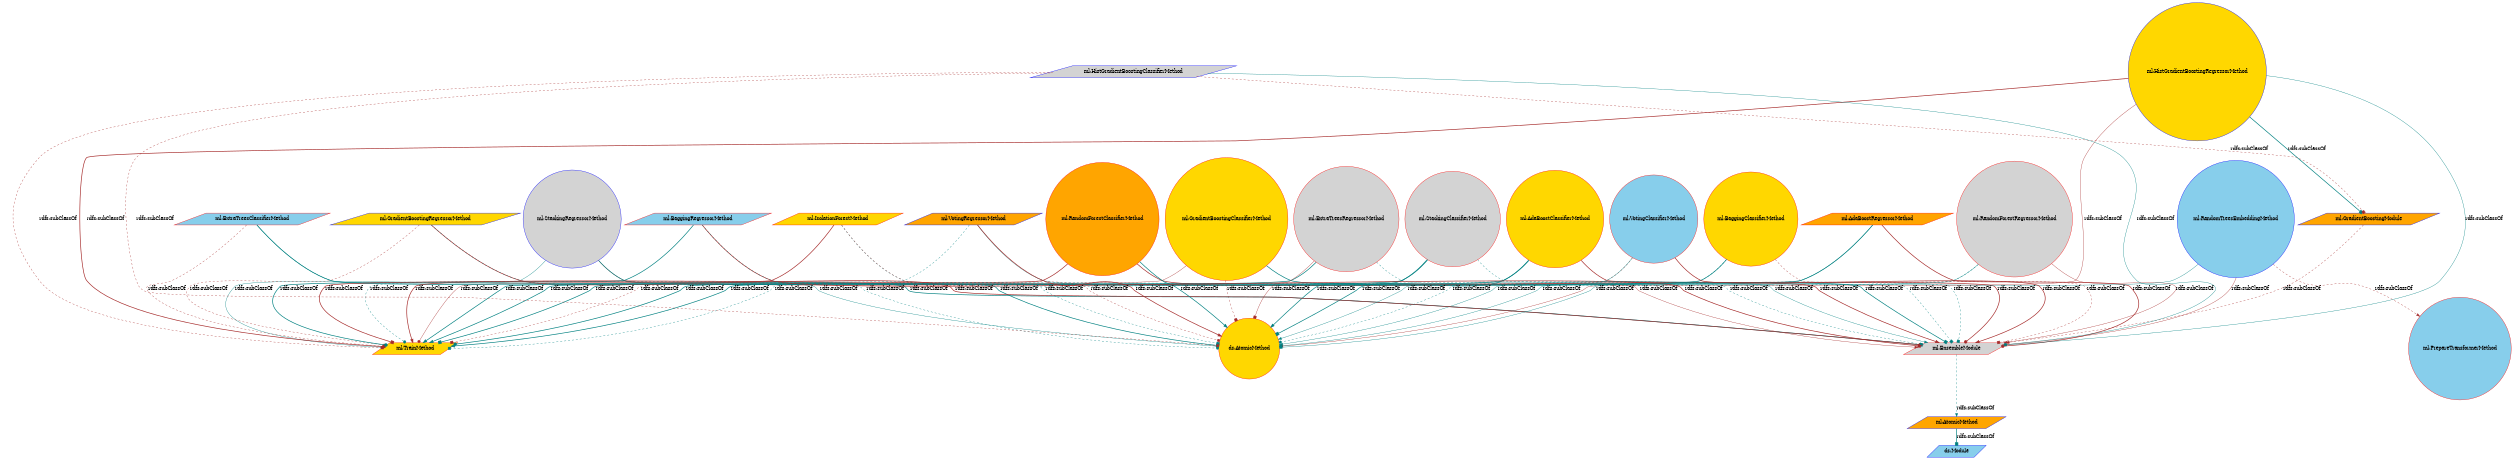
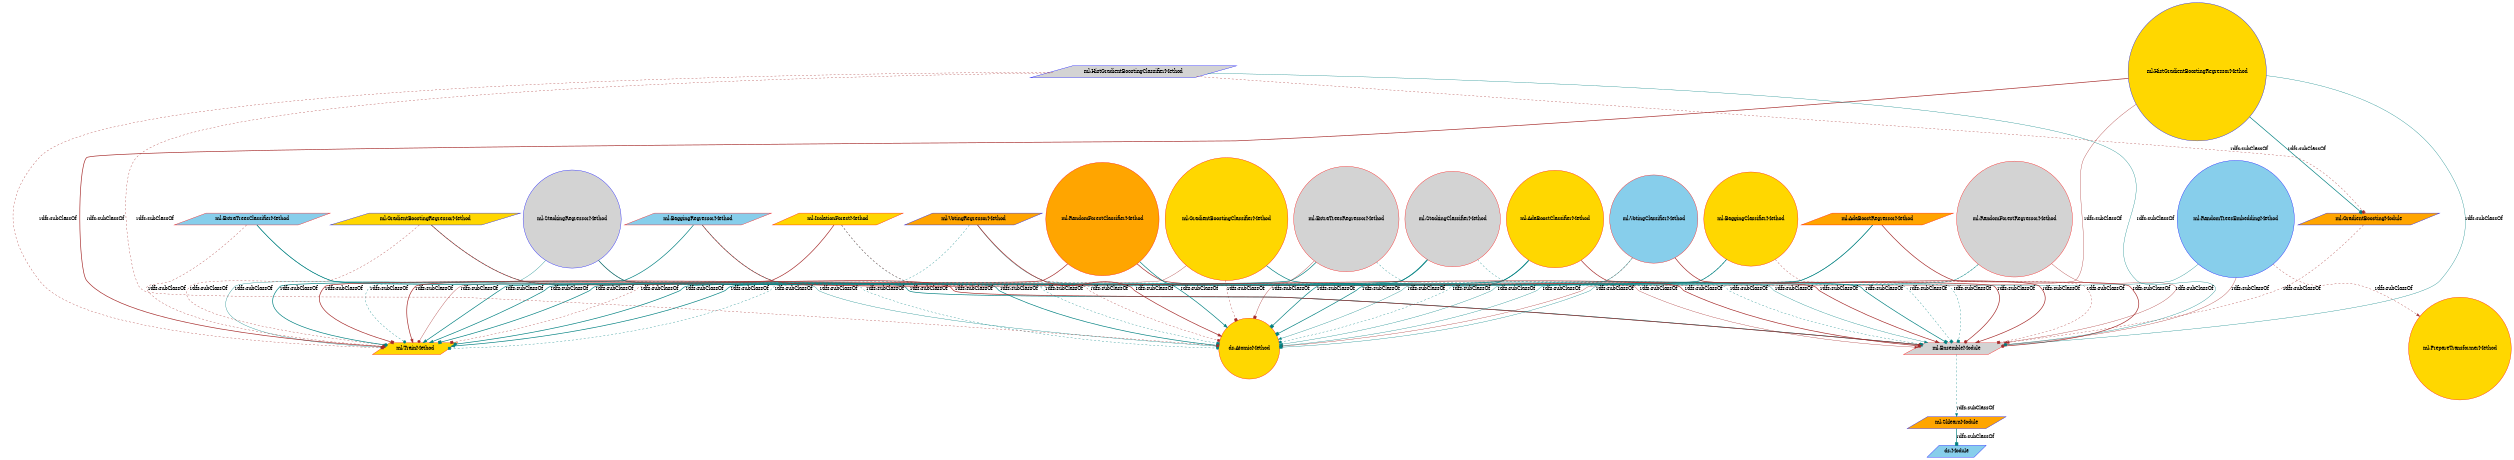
  digraph {
    rankdir=TB
    node [color=red fillcolor=gold shape=circle style=filled]
    edge [arrowhead=normal color=teal style=bold]
    "ml:EnsembleModule" [fillcolor=lightgrey shape=parallelogram]
-   "ml:SklearnModule" [color=blue fillcolor=orange shape=parallelogram label="ml:AtomicMethod"]
+   "ml:SklearnModule" [color=blue fillcolor=orange shape=parallelogram]
    "ds:Module" [color=blue fillcolor=skyblue shape=parallelogram]
    "ml:GradientBoostingModule" [color=blue fillcolor=orange shape=parallelogram]
    "ml:StackingRegressorMethod" [color=blue fillcolor=lightgrey]
    "ml:TrainMethod" [shape=parallelogram]
    "ds:AtomicMethod"
    "ml:AdaBoostRegressorMethod" [fillcolor=orange shape=parallelogram]
    "ml:StackingClassifierMethod" [fillcolor=lightgrey]
    "ml:HistGradientBoostingRegressorMethod" [color=blue]
    "ml:AdaBoostClassifierMethod"
    "ml:RandomForestRegressorMethod" [fillcolor=lightgrey]
    "ml:GradientBoostingClassifierMethod"
    "ml:ExtraTreesClassifierMethod" [fillcolor=skyblue shape=parallelogram]
    "ml:GradientBoostingRegressorMethod" [color=blue shape=parallelogram]
    "ml:RandomForestClassifierMethod" [fillcolor=orange]
    "ml:ExtraTreesRegressorMethod" [fillcolor=lightgrey]
    "ml:BaggingClassifierMethod"
    "ml:BaggingRegressorMethod" [fillcolor=skyblue shape=parallelogram]
    "ml:VotingRegressorMethod" [color=blue fillcolor=orange shape=parallelogram]
    "ml:RandomTreesEmbeddingMethod" [color=blue fillcolor=skyblue]
-   "ml:PrepareTransformerMethod" [fillcolor=skyblue]
+   "ml:PrepareTransformerMethod"
    "ml:VotingClassifierMethod" [fillcolor=skyblue]
    "ml:IsolationForestMethod" [shape=parallelogram]
    "ml:HistGradientBoostingClassifierMethod" [color=blue fillcolor=lightgrey shape=parallelogram]
    "ml:EnsembleModule" -> "ml:SklearnModule" [label="rdfs:subClassOf" style=dashed]
    "ml:SklearnModule" -> "ds:Module" [arrowhead=box label="rdfs:subClassOf"]
    "ml:GradientBoostingModule" -> "ml:EnsembleModule" [color=brown label="rdfs:subClassOf" style=dashed]
    "ml:StackingRegressorMethod" -> "ml:EnsembleModule" [color=brown label="rdfs:subClassOf" style=solid]
    "ml:StackingRegressorMethod" -> "ml:TrainMethod" [label="rdfs:subClassOf" style=solid]
    "ml:StackingRegressorMethod" -> "ds:AtomicMethod" [arrowhead=box label="rdfs:subClassOf"]
    "ml:AdaBoostRegressorMethod" -> "ml:EnsembleModule" [arrowhead=dot color=brown label="rdfs:subClassOf"]
    "ml:AdaBoostRegressorMethod" -> "ml:TrainMethod" [label="rdfs:subClassOf"]
    "ml:AdaBoostRegressorMethod" -> "ds:AtomicMethod" [label="rdfs:subClassOf" style=solid]
    "ml:StackingClassifierMethod" -> "ml:EnsembleModule" [arrowhead=box label="rdfs:subClassOf" style=dashed]
    "ml:StackingClassifierMethod" -> "ml:TrainMethod" [label="rdfs:subClassOf"]
-   "ml:StackingClassifierMethod" -> "ds:AtomicMethod" [label="rdfs:subClassOf"]
+   "ml:StackingClassifierMethod" -> "ds:AtomicMethod" [arrowhead=box label="rdfs:subClassOf"]
    "ml:HistGradientBoostingRegressorMethod" -> "ml:EnsembleModule" [label="rdfs:subClassOf" style=solid]
    "ml:HistGradientBoostingRegressorMethod" -> "ml:GradientBoostingModule" [arrowhead=box label="rdfs:subClassOf"]
    "ml:HistGradientBoostingRegressorMethod" -> "ml:TrainMethod" [arrowhead=dot color=brown label="rdfs:subClassOf"]
    "ml:HistGradientBoostingRegressorMethod" -> "ds:AtomicMethod" [color=brown label="rdfs:subClassOf" style=solid]
    "ml:AdaBoostClassifierMethod" -> "ml:EnsembleModule" [arrowhead=dot color=brown label="rdfs:subClassOf"]
    "ml:AdaBoostClassifierMethod" -> "ml:TrainMethod" [arrowhead=box label="rdfs:subClassOf"]
    "ml:AdaBoostClassifierMethod" -> "ds:AtomicMethod" [arrowhead=box label="rdfs:subClassOf"]
    "ml:RandomForestRegressorMethod" -> "ml:EnsembleModule" [color=brown label="rdfs:subClassOf" style=solid]
    "ml:RandomForestRegressorMethod" -> "ml:TrainMethod" [arrowhead=box label="rdfs:subClassOf" style=dashed]
    "ml:RandomForestRegressorMethod" -> "ds:AtomicMethod" [arrowhead=box label="rdfs:subClassOf" style=solid]
    "ml:GradientBoostingClassifierMethod" -> "ml:EnsembleModule" [arrowhead=box label="rdfs:subClassOf"]
    "ml:GradientBoostingClassifierMethod" -> "ml:TrainMethod" [arrowhead=dot color=brown label="rdfs:subClassOf" style=solid]
    "ml:GradientBoostingClassifierMethod" -> "ds:AtomicMethod" [arrowhead=box color=brown label="rdfs:subClassOf" style=dashed]
    "ml:ExtraTreesClassifierMethod" -> "ml:EnsembleModule" [arrowhead=box label="rdfs:subClassOf"]
    "ml:ExtraTreesClassifierMethod" -> "ml:TrainMethod" [arrowhead=box color=brown label="rdfs:subClassOf" style=dashed]
    "ml:ExtraTreesClassifierMethod" -> "ds:AtomicMethod" [arrowhead=box label="rdfs:subClassOf" style=solid]
    "ml:GradientBoostingRegressorMethod" -> "ml:EnsembleModule" [color=brown label="rdfs:subClassOf"]
    "ml:GradientBoostingRegressorMethod" -> "ml:TrainMethod" [color=brown label="rdfs:subClassOf" style=dashed]
    "ml:GradientBoostingRegressorMethod" -> "ds:AtomicMethod" [arrowhead=dot label="rdfs:subClassOf" style=dashed]
    "ml:RandomForestClassifierMethod" -> "ml:EnsembleModule" [color=brown label="rdfs:subClassOf"]
    "ml:RandomForestClassifierMethod" -> "ml:TrainMethod" [color=brown label="rdfs:subClassOf"]
    "ml:RandomForestClassifierMethod" -> "ds:AtomicMethod" [label="rdfs:subClassOf"]
    "ml:ExtraTreesRegressorMethod" -> "ml:EnsembleModule" [arrowhead=box label="rdfs:subClassOf" style=dashed]
    "ml:ExtraTreesRegressorMethod" -> "ml:TrainMethod" [label="rdfs:subClassOf"]
    "ml:ExtraTreesRegressorMethod" -> "ds:AtomicMethod" [arrowhead=box color=brown label="rdfs:subClassOf" style=solid]
    "ml:BaggingClassifierMethod" -> "ml:EnsembleModule" [arrowhead=box color=brown label="rdfs:subClassOf" style=dashed]
    "ml:BaggingClassifierMethod" -> "ml:TrainMethod" [arrowhead=dot label="rdfs:subClassOf"]
    "ml:BaggingClassifierMethod" -> "ds:AtomicMethod" [arrowhead=dot label="rdfs:subClassOf" style=dashed]
    "ml:BaggingRegressorMethod" -> "ml:EnsembleModule" [arrowhead=box color=brown label="rdfs:subClassOf"]
    "ml:BaggingRegressorMethod" -> "ml:TrainMethod" [arrowhead=dot label="rdfs:subClassOf"]
    "ml:BaggingRegressorMethod" -> "ds:AtomicMethod" [arrowhead=box label="rdfs:subClassOf" style=dashed]
    "ml:VotingRegressorMethod" -> "ml:EnsembleModule" [label="rdfs:subClassOf" style=solid]
    "ml:VotingRegressorMethod" -> "ml:TrainMethod" [arrowhead=dot label="rdfs:subClassOf" style=dashed]
    "ml:VotingRegressorMethod" -> "ds:AtomicMethod" [color=brown label="rdfs:subClassOf"]
    "ml:RandomTreesEmbeddingMethod" -> "ml:EnsembleModule" [arrowhead=dot color=brown label="rdfs:subClassOf" style=solid]
    "ml:RandomTreesEmbeddingMethod" -> "ds:AtomicMethod" [arrowhead=box label="rdfs:subClassOf" style=solid]
    "ml:RandomTreesEmbeddingMethod" -> "ml:PrepareTransformerMethod" [color=brown label="rdfs:subClassOf" style=dashed]
    "ml:VotingClassifierMethod" -> "ml:EnsembleModule" [color=brown label="rdfs:subClassOf"]
    "ml:VotingClassifierMethod" -> "ml:TrainMethod" [arrowhead=box color=brown label="rdfs:subClassOf" style=dashed]
    "ml:VotingClassifierMethod" -> "ds:AtomicMethod" [label="rdfs:subClassOf" style=solid]
    "ml:IsolationForestMethod" -> "ml:EnsembleModule" [label="rdfs:subClassOf" style=dashed]
    "ml:IsolationForestMethod" -> "ml:TrainMethod" [arrowhead=box color=brown label="rdfs:subClassOf"]
    "ml:IsolationForestMethod" -> "ds:AtomicMethod" [arrowhead=dot color=brown label="rdfs:subClassOf" style=dashed]
    "ml:HistGradientBoostingClassifierMethod" -> "ml:EnsembleModule" [arrowhead=dot label="rdfs:subClassOf" style=solid]
    "ml:HistGradientBoostingClassifierMethod" -> "ml:GradientBoostingModule" [arrowhead=box color=brown label="rdfs:subClassOf" style=dashed]
    "ml:HistGradientBoostingClassifierMethod" -> "ml:TrainMethod" [arrowhead=box color=brown label="rdfs:subClassOf" style=dashed]
    "ml:HistGradientBoostingClassifierMethod" -> "ds:AtomicMethod" [arrowhead=dot color=brown label="rdfs:subClassOf" style=dashed]
  }
